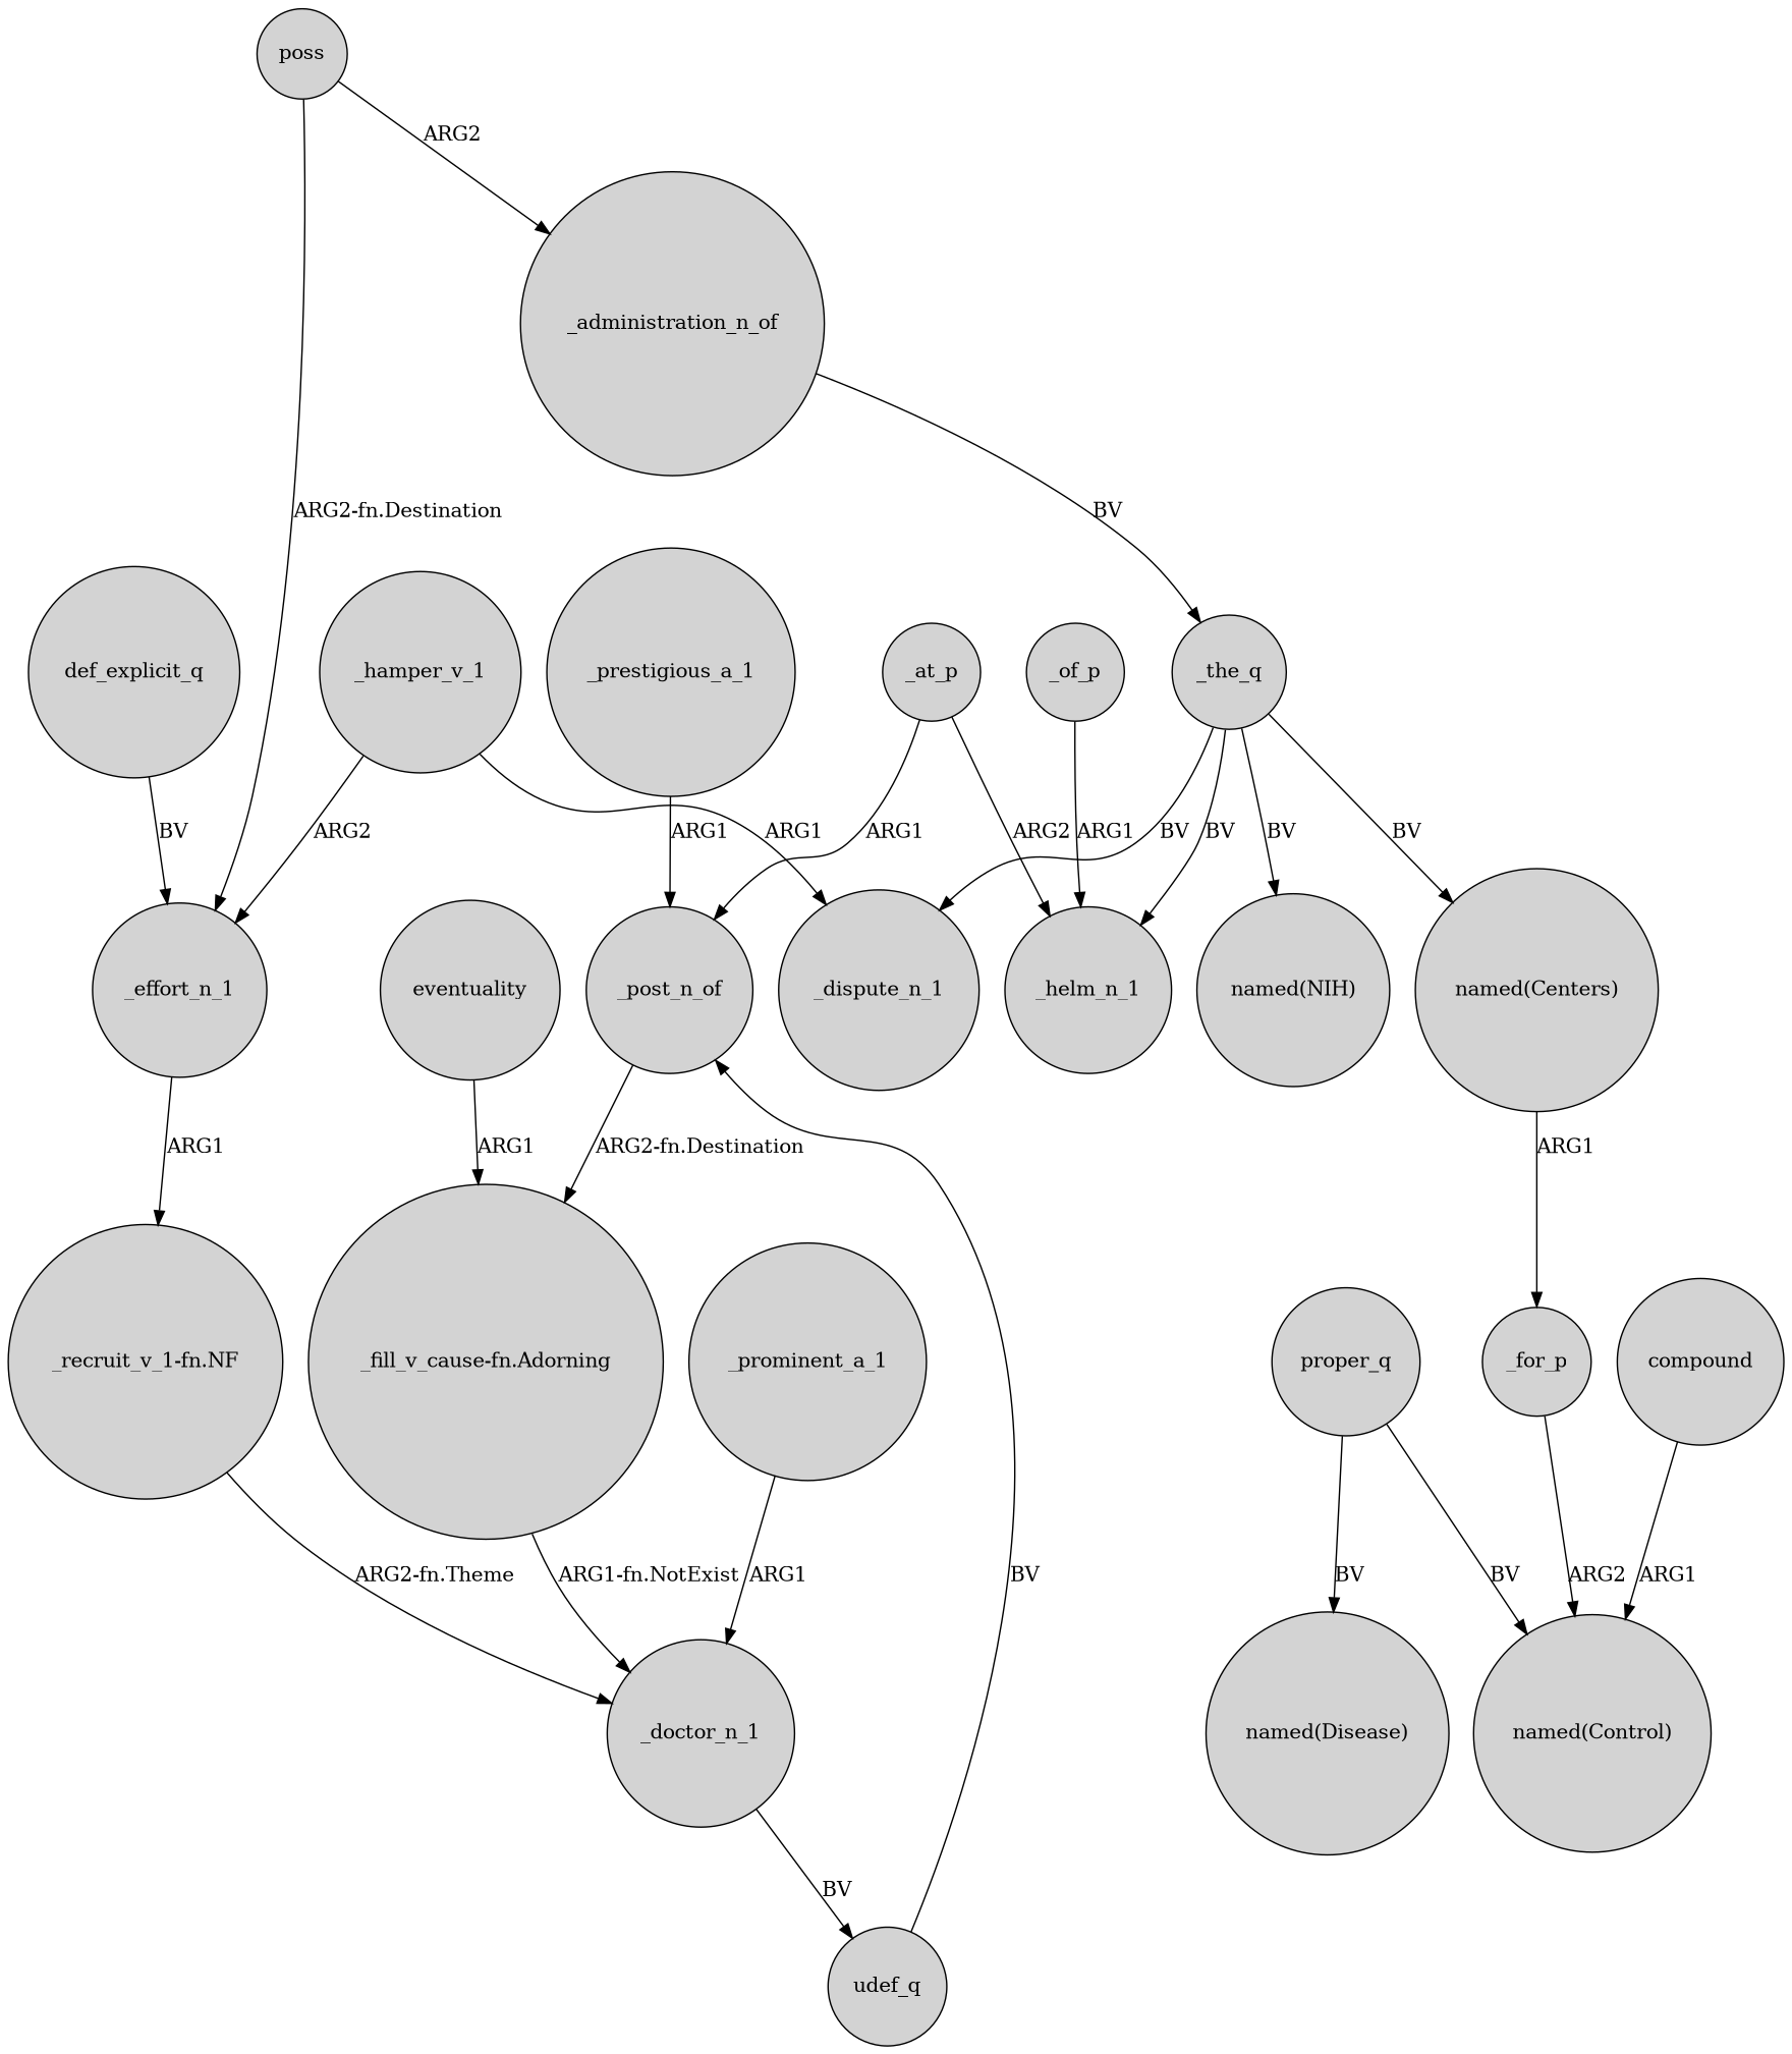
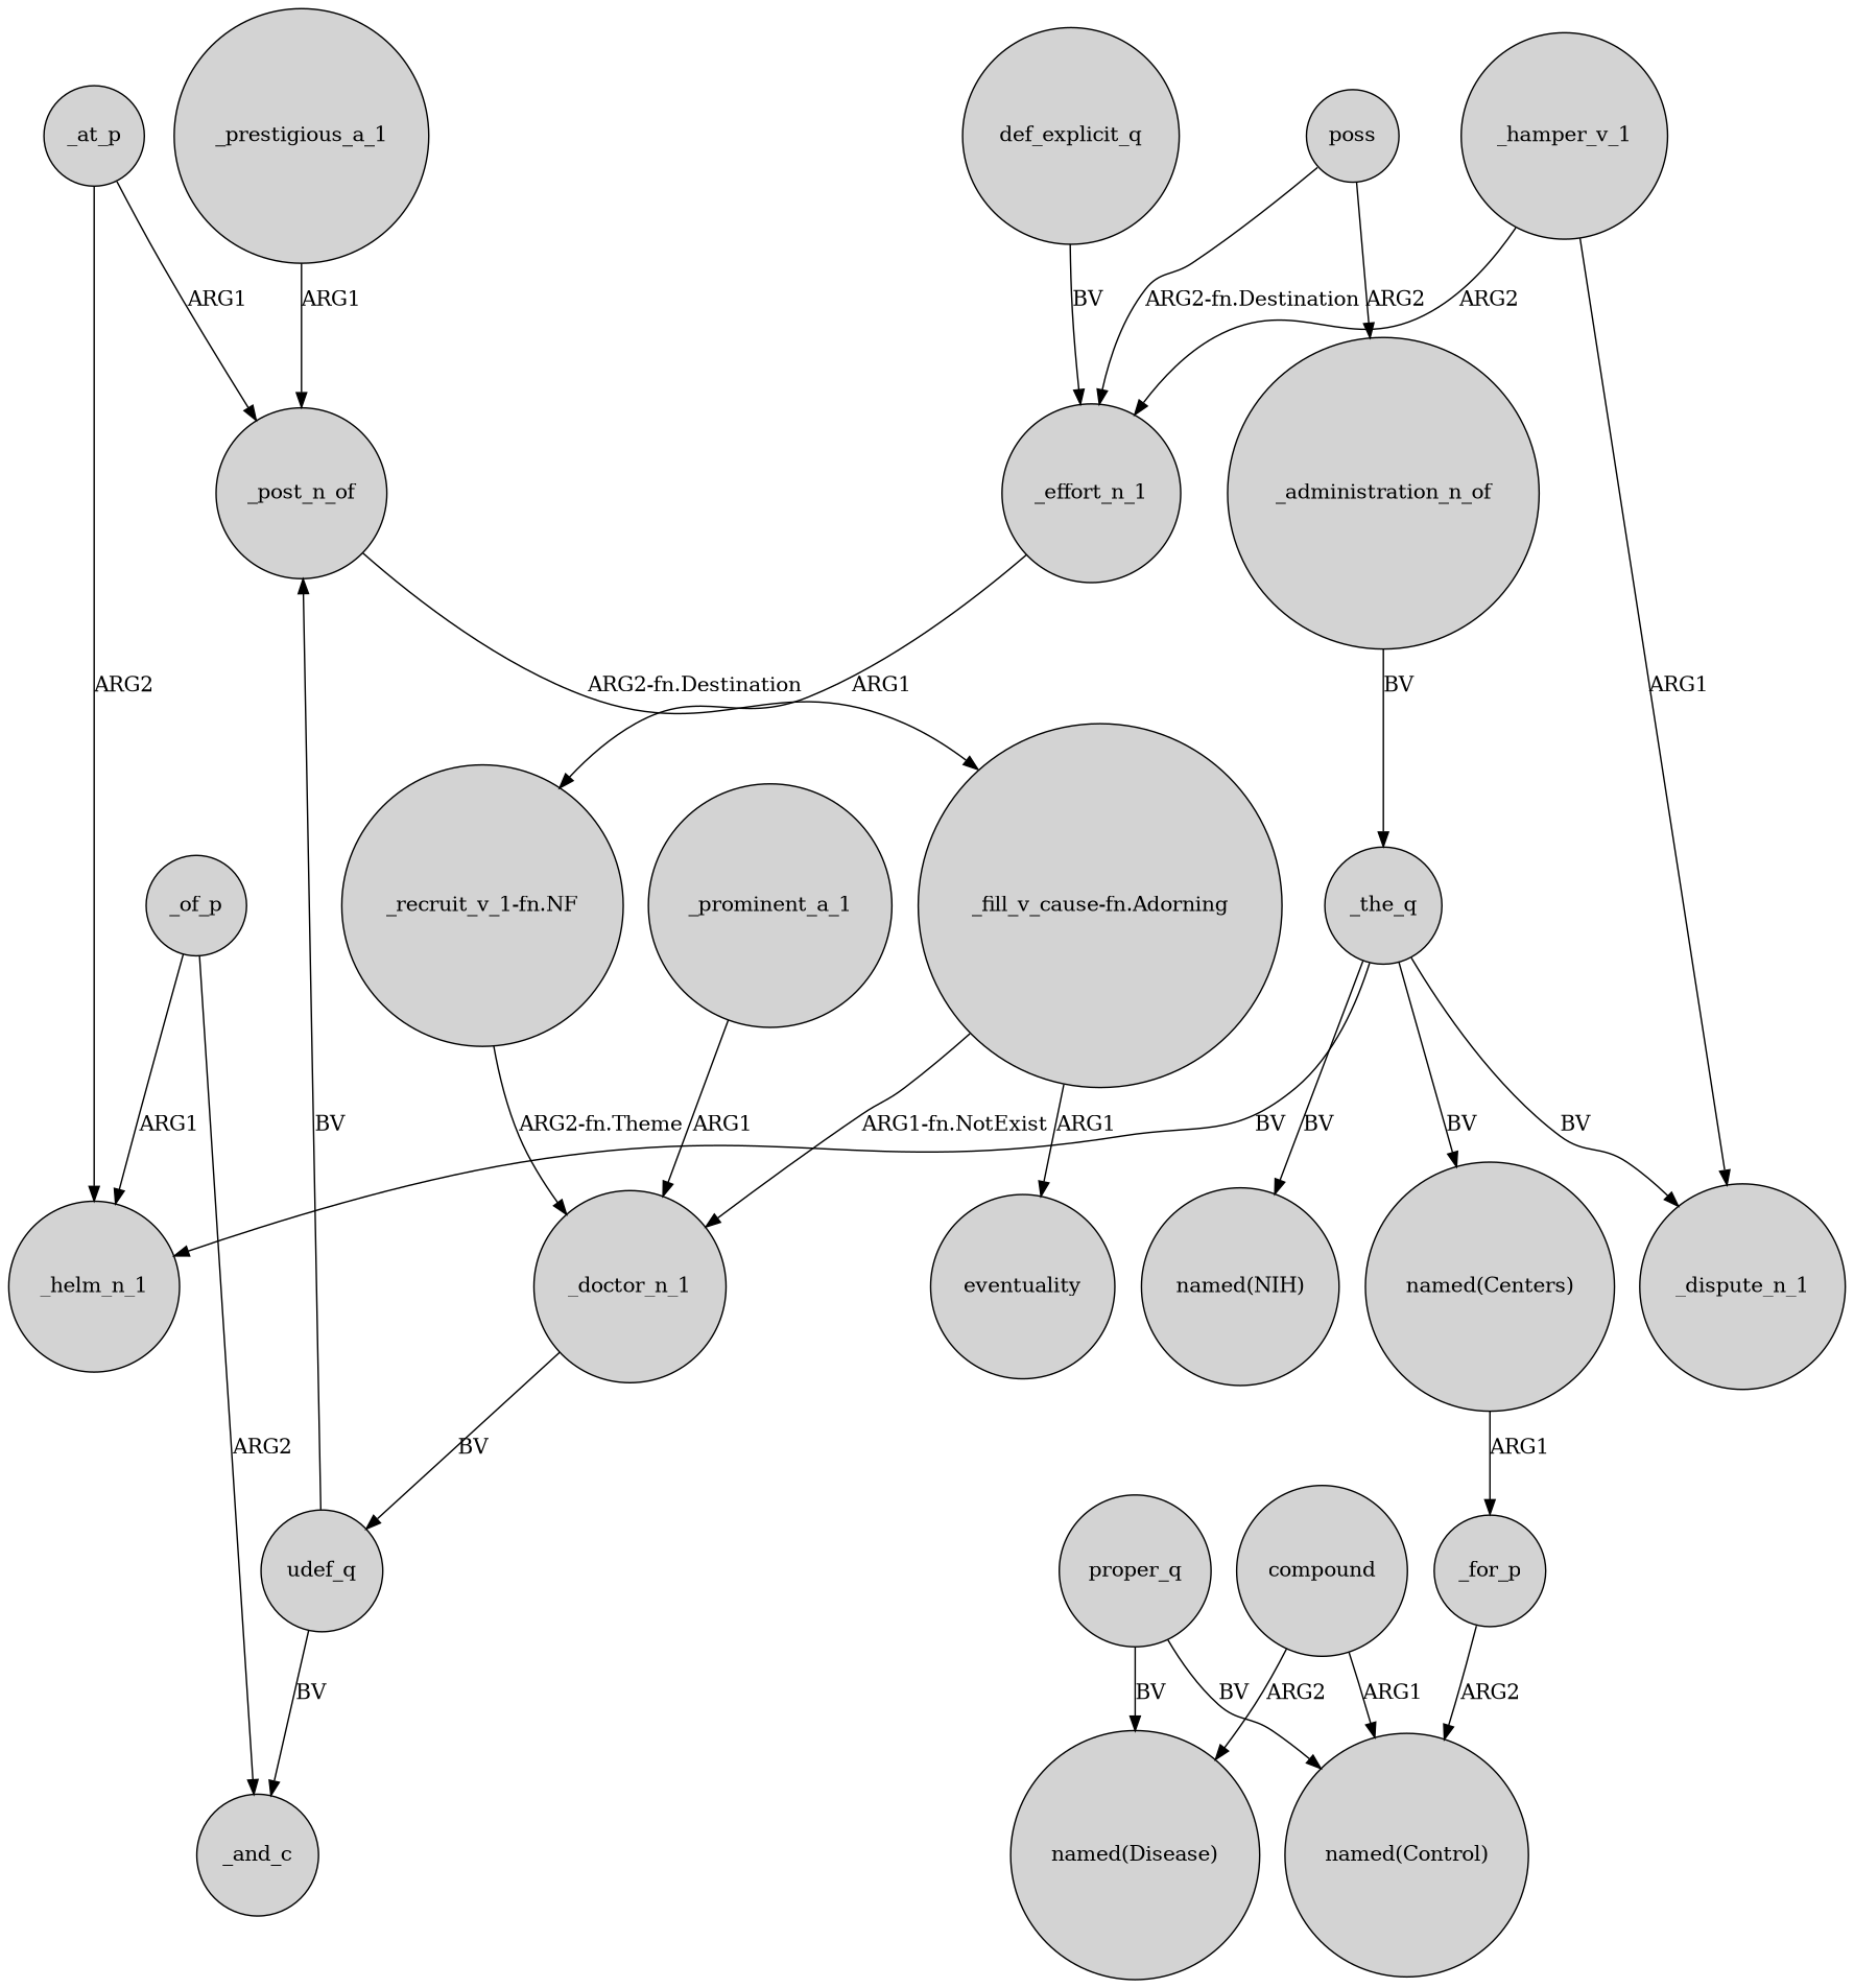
  digraph {
    node [shape=circle style=filled]
    _the_q
    _helm_n_1
    "named(Centers)"
    _dispute_n_1
    "named(NIH)"
    _for_p
    _administration_n_of
    _at_p
    _post_n_of
    "_fill_v_cause-fn.Adorning"
    eventuality
    _doctor_n_1
    udef_q
    _prominent_a_1
    "named(Control)"
    _of_p
+   _and_c
    _effort_n_1
    "_recruit_v_1-fn.NF"
    proper_q
    "named(Disease)"
    poss
    _prestigious_a_1
    compound
    def_explicit_q
    _hamper_v_1
    _the_q -> _helm_n_1 [label=BV]
    _the_q -> "named(Centers)" [label=BV]
    _the_q -> _dispute_n_1 [label=BV]
    _the_q -> "named(NIH)" [label=BV]
    "named(Centers)" -> _for_p [label=ARG1]
    _for_p -> "named(Control)" [label=ARG2]
    _administration_n_of -> _the_q [label=BV]
    _at_p -> _helm_n_1 [label=ARG2]
    _at_p -> _post_n_of [label=ARG1]
    _post_n_of -> "_fill_v_cause-fn.Adorning" [label="ARG2-fn.Destination"]
    "_fill_v_cause-fn.Adorning" -> _doctor_n_1 [label="ARG1-fn.NotExist"]
-   eventuality -> "_fill_v_cause-fn.Adorning" [label=ARG1]
+   "_fill_v_cause-fn.Adorning" -> eventuality [label=ARG1]
    _doctor_n_1 -> udef_q [label=BV]
    udef_q -> _post_n_of [label=BV]
+   udef_q -> _and_c [label=BV]
    _prominent_a_1 -> _doctor_n_1 [label=ARG1]
    _of_p -> _helm_n_1 [label=ARG1]
+   _of_p -> _and_c [label=ARG2]
    _effort_n_1 -> "_recruit_v_1-fn.NF" [label=ARG1]
    "_recruit_v_1-fn.NF" -> _doctor_n_1 [label="ARG2-fn.Theme"]
    proper_q -> "named(Control)" [label=BV]
    proper_q -> "named(Disease)" [label=BV]
    poss -> _administration_n_of [label=ARG2]
    poss -> _effort_n_1 [label="ARG2-fn.Destination"]
    _prestigious_a_1 -> _post_n_of [label=ARG1]
    compound -> "named(Control)" [label=ARG1]
+   compound -> "named(Disease)" [label=ARG2]
    def_explicit_q -> _effort_n_1 [label=BV]
    _hamper_v_1 -> _dispute_n_1 [label=ARG1]
    _hamper_v_1 -> _effort_n_1 [label=ARG2]
  }
